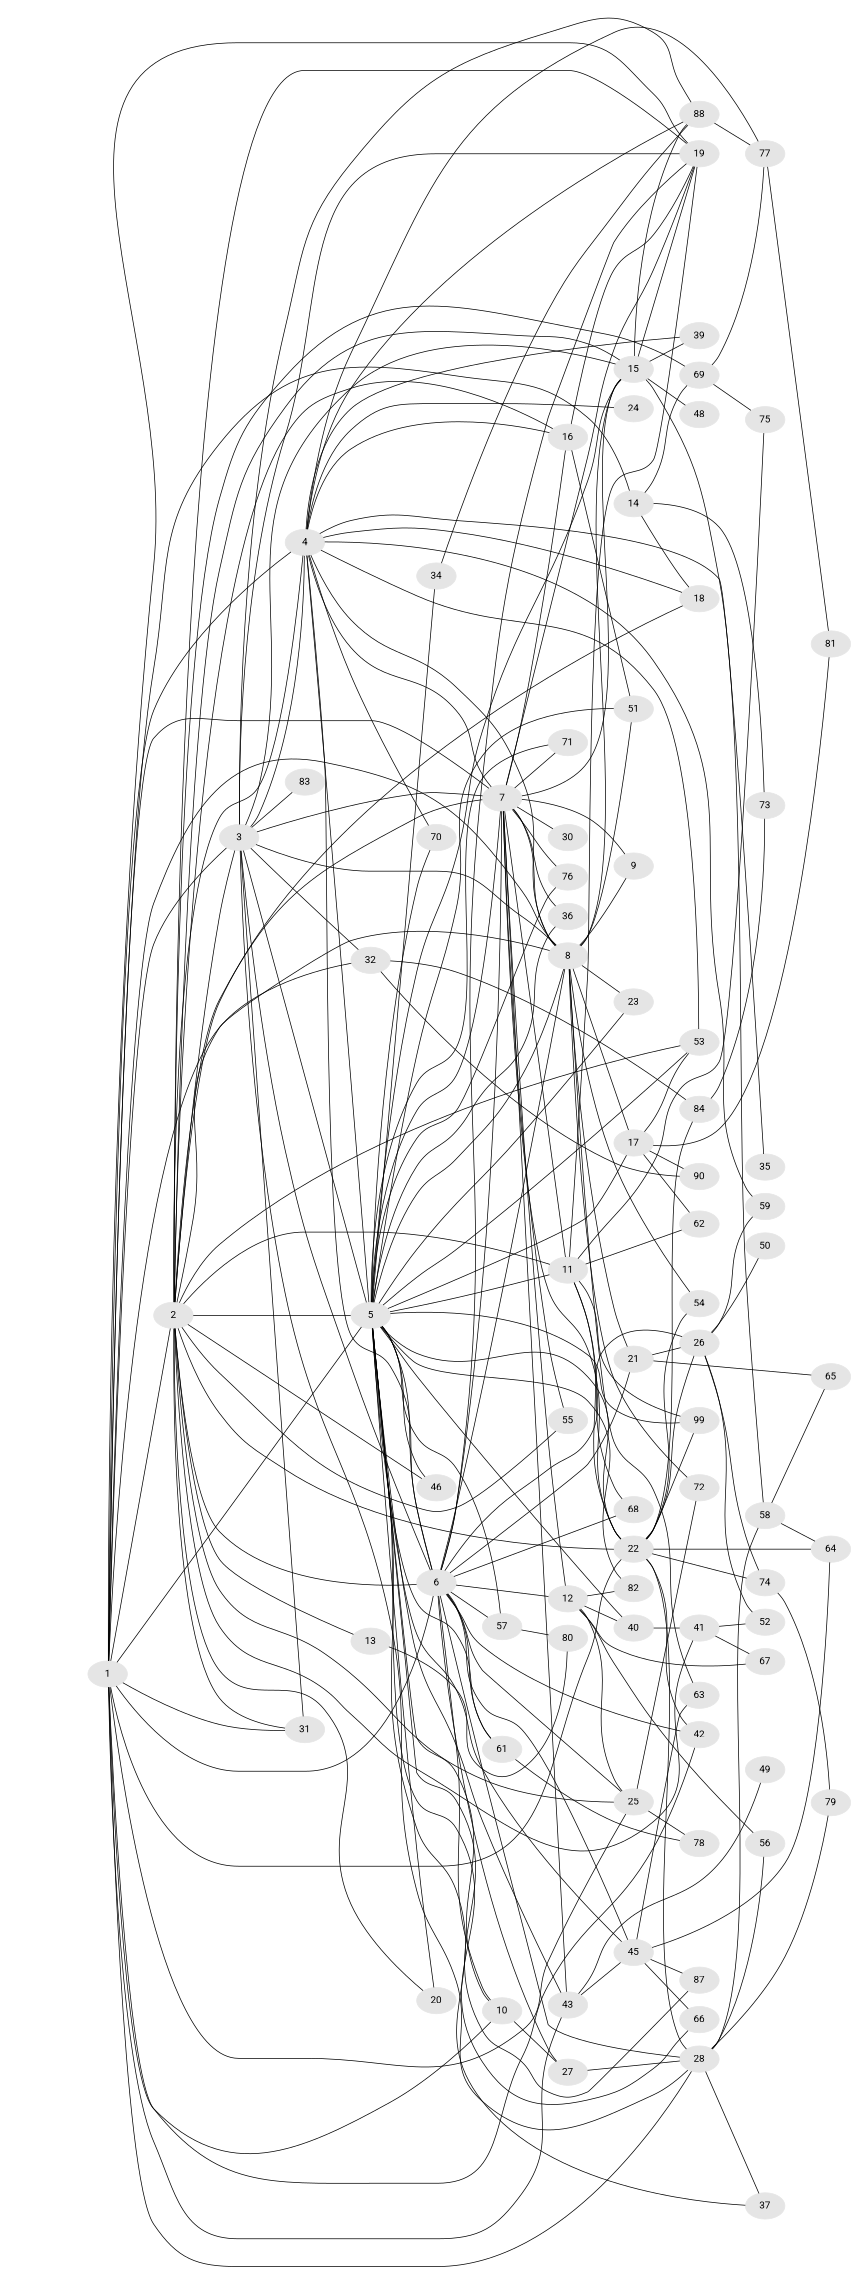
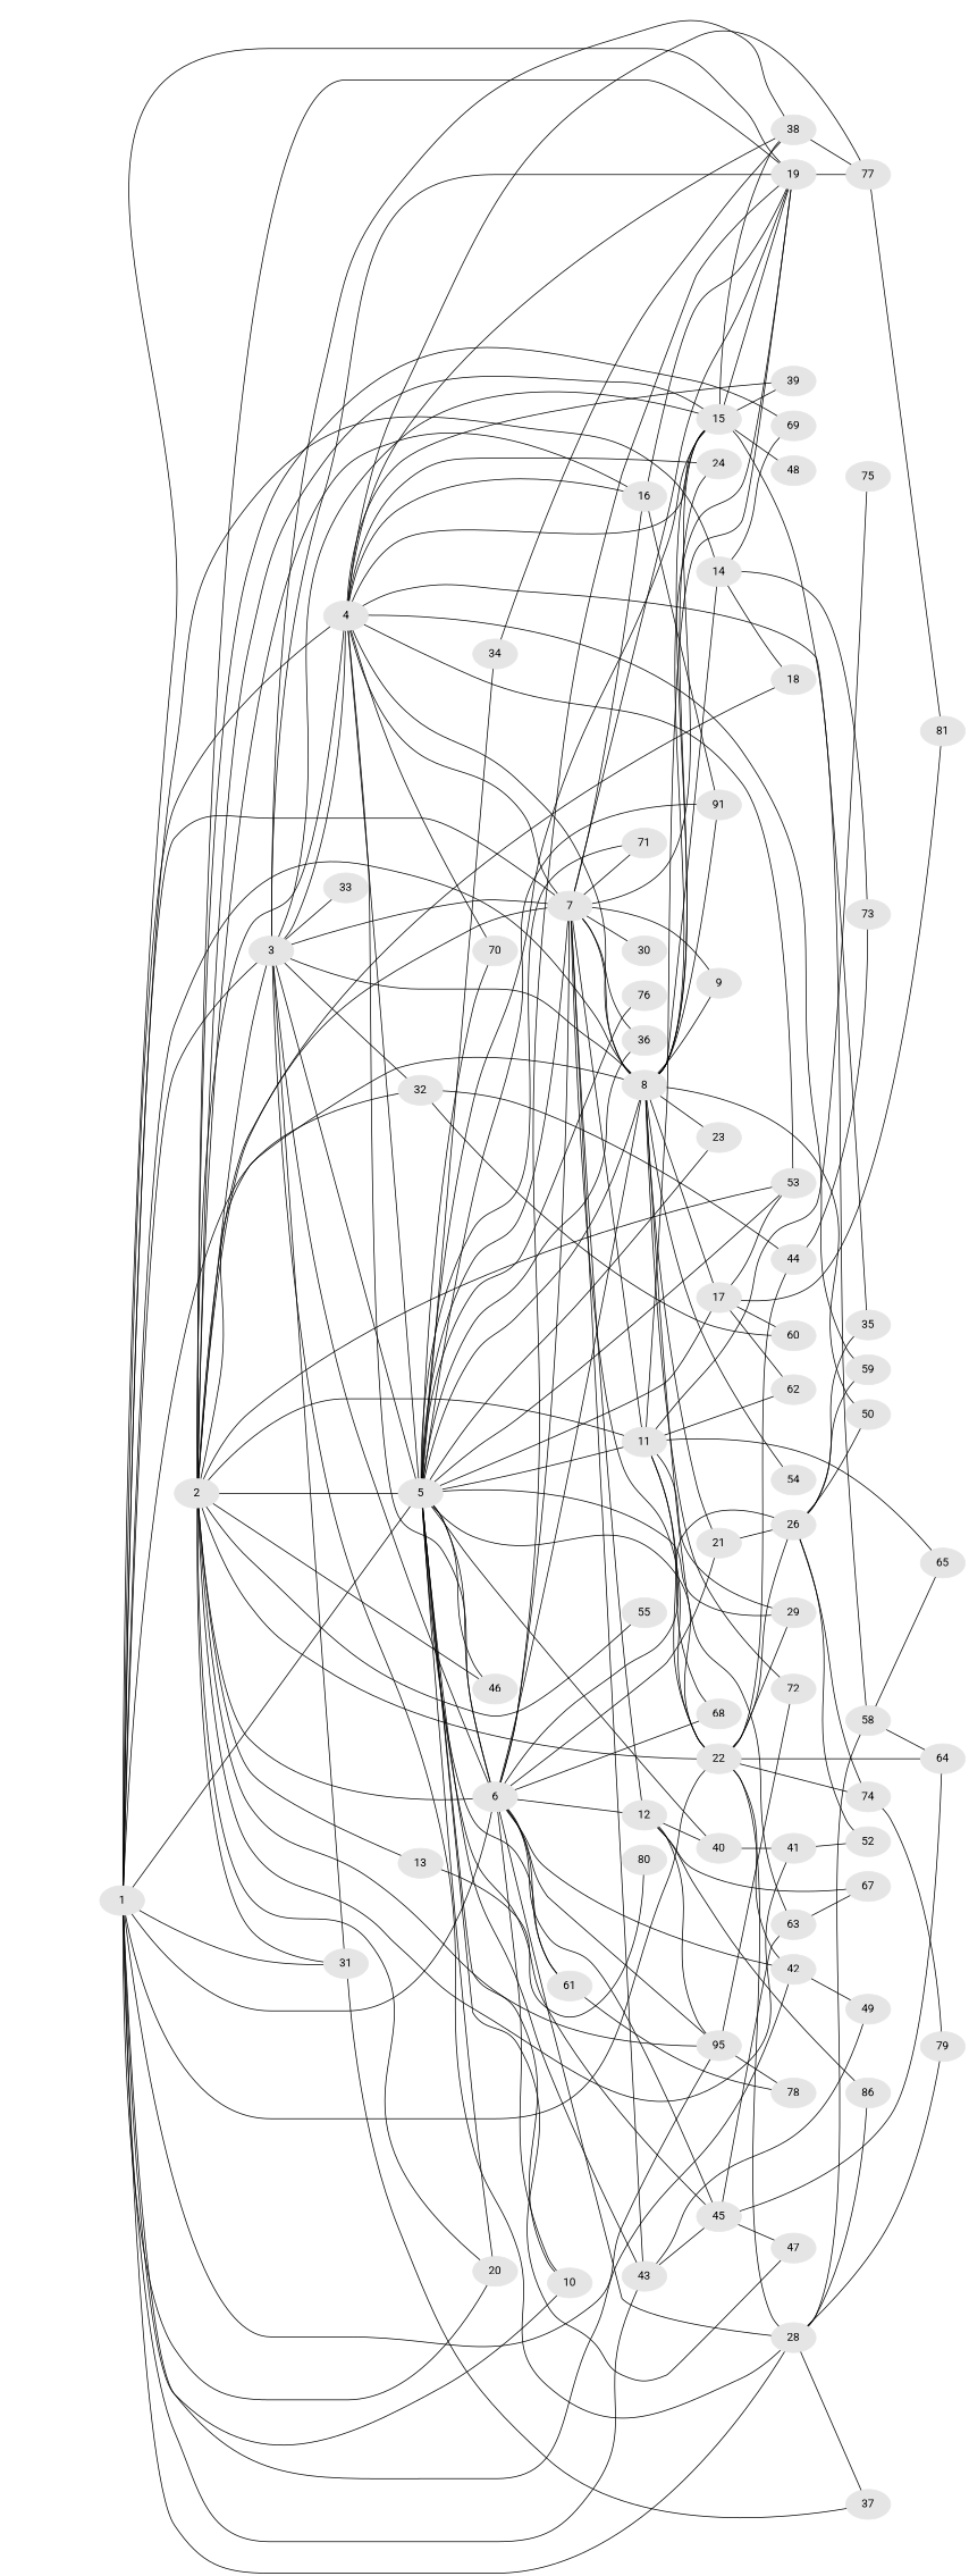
  graph {
    fontname=Roboto
    rankdir=LR
    node [color=gray90 fontname=Roboto style=filled]
    edge [fontname=Roboto weight=1.0]
    1
    2
    3
    4
    5
    6
    7
    8
    10
    14
    19
    22
-   25
+   25 [label=95]
    28
    31
    32
    42
    43
    11
    13
    15
    16
    18
    20
    41
    46
    53
    55
    69
-   33 [label=83]
-   38 [label=88]
+   33
+   38
    24
    35
    39
    59
    70
    77
    17
    23
-   29 [label=99]
+   29
    34
    36
    37
    40
    45
-   47 [label=87]
-   51
-   57
+   47
+   51 [label=91]
    61
-   66
    71
    76
-   82
    12
    21
    26
-   27
    68
    9
    30
    50
    54
    63
    72
    73
-   44 [label=84]
+   44
    64
    74
    78
-   56
+   56 [label=86]
    58
    79
-   60 [label=90]
+   60
    49
    62
    75
    80
    48
    67
    52
    81
    65
-   1 -- 2 [weight=2.0]
+   1 -- 20 [weight=2.0]
    1 -- 3 [weight=2.0]
    1 -- 4 [weight=2.0]
    1 -- 5 [weight=4.0]
    1 -- 6 [weight=3.0]
    1 -- 7 [weight=3.0]
    1 -- 8 [weight=3.0]
    1 -- 10
    1 -- 14
    1 -- 19 [weight=2.0]
    1 -- 22 [weight=9.0]
    1 -- 25
    1 -- 28
    1 -- 31
    1 -- 32
    1 -- 42
    1 -- 43
    2 -- 3
    2 -- 4
    2 -- 5 [weight=3.0]
    2 -- 6
    2 -- 7
    2 -- 8
    2 -- 19
    2 -- 22
    2 -- 25
    2 -- 31
    2 -- 11
    2 -- 13
    2 -- 15 [weight=2.0]
    2 -- 16
    2 -- 18
    2 -- 20
    2 -- 41
    2 -- 46
    2 -- 53
    2 -- 55
    2 -- 69
    3 -- 4
    3 -- 5 [weight=3.0]
    3 -- 6
    3 -- 7 [weight=2.0]
    3 -- 8
    3 -- 19 [weight=12.0]
    3 -- 28
    3 -- 31
    3 -- 32
    3 -- 15
    3 -- 33
    3 -- 38
    4 -- 5 [weight=2.0]
    4 -- 6
    4 -- 7
    4 -- 8 [weight=2.0]
-   4 -- 18
+   4 -- 15
    4 -- 16
    4 -- 53
    4 -- 38
    4 -- 24
    4 -- 35
    4 -- 39
    4 -- 59
    4 -- 70
    4 -- 77
    5 -- 6 [weight=2.0]
    5 -- 7 [weight=2.0]
    5 -- 8 [weight=2.0]
    5 -- 10
    5 -- 22
    5 -- 43
    5 -- 11 [weight=2.0]
    5 -- 15
    5 -- 20
    5 -- 46
    5 -- 53
    5 -- 70
    5 -- 17
    5 -- 23
    5 -- 29
    5 -- 34 [weight=2.0]
    5 -- 36
-   5 -- 37
+   31 -- 37
    5 -- 40
    5 -- 45
    5 -- 47
    5 -- 51
-   5 -- 57
    5 -- 61
-   5 -- 66
    5 -- 71
    5 -- 76
-   5 -- 82
    6 -- 7 [weight=2.0]
    6 -- 8
    6 -- 10
    6 -- 19
    6 -- 25
    6 -- 28
    6 -- 42
    6 -- 45
-   6 -- 57
    6 -- 61
    6 -- 12
    6 -- 21
    6 -- 26
-   6 -- 27
    6 -- 68
    7 -- 8
    7 -- 19
    7 -- 22
    7 -- 43
    7 -- 11
    7 -- 15 [weight=2.0]
    7 -- 16
-   7 -- 55
    7 -- 36
    7 -- 71
-   7 -- 76
    7 -- 12
    7 -- 9
    7 -- 30
+   8 -- 14
+   8 -- 19
    8 -- 15
+   8 -- 24
    8 -- 17
    8 -- 23
    8 -- 51
    8 -- 21
    8 -- 9
+   8 -- 50
    8 -- 54
    8 -- 63
    8 -- 72
-   10 -- 27
    14 -- 18
    14 -- 69
    14 -- 73
-   69 -- 77
+   19 -- 77
    22 -- 28
    22 -- 42
    22 -- 29
    22 -- 26
-   22 -- 54
    22 -- 44
    22 -- 64
    22 -- 74
    25 -- 72
    25 -- 78
    28 -- 37
    28 -- 56
    28 -- 58 [weight=2.0]
    28 -- 79
    32 -- 44
    32 -- 60
+   42 -- 49
    43 -- 45
    43 -- 49
    11 -- 19
    11 -- 22
    11 -- 29
    11 -- 68
    11 -- 62
    11 -- 75
    13 -- 80
    15 -- 19 [weight=3.0]
    15 -- 38
    15 -- 39
    15 -- 58
    15 -- 48
    16 -- 19
    16 -- 51
-   41 -- 67
+   63 -- 67
    41 -- 52
-   69 -- 75
    38 -- 77
    77 -- 81
    17 -- 53
    17 -- 60
    17 -- 62
    17 -- 81
    34 -- 38
    40 -- 41
    45 -- 47
-   45 -- 66
    45 -- 63
    45 -- 64
-   57 -- 80
    61 -- 78
    12 -- 25
    12 -- 40
-   12 -- 82
    12 -- 56
    12 -- 67
    21 -- 26
-   21 -- 65
+   11 -- 65
+   26 -- 35
    26 -- 59
    26 -- 50
    26 -- 74
    26 -- 52
-   27 -- 28
    44 -- 73
    74 -- 79
    58 -- 64
    58 -- 65
  }
